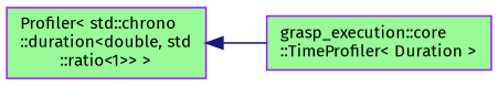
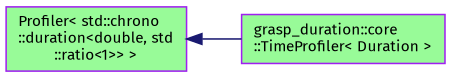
  digraph {
    rankdir=LR
    fontname="Fira Sans"
    node [color=purple fillcolor=palegreen fontname="Fira Sans" fontsize=10 shape=record style=filled]
-   n1 [fontcolor=black height=0.2 label="grasp_execution::core\l::TimeProfiler\< Duration \>" width=0.4]
+   n1 [fontcolor=black height=0.2 label="grasp_duration::core\l::TimeProfiler\< Duration \>" width=0.4]
    n2 [height=0.2 label="Profiler\< std::chrono\l::duration\<double, std\l::ratio\<1\>\>  \>" width=0.4]
    n2 -> n1 [color=midnightblue dir=back fontname="Fira Sans" fontsize=10 labelfontname=Helvetica labelfontsize=10 style=solid]
  }
